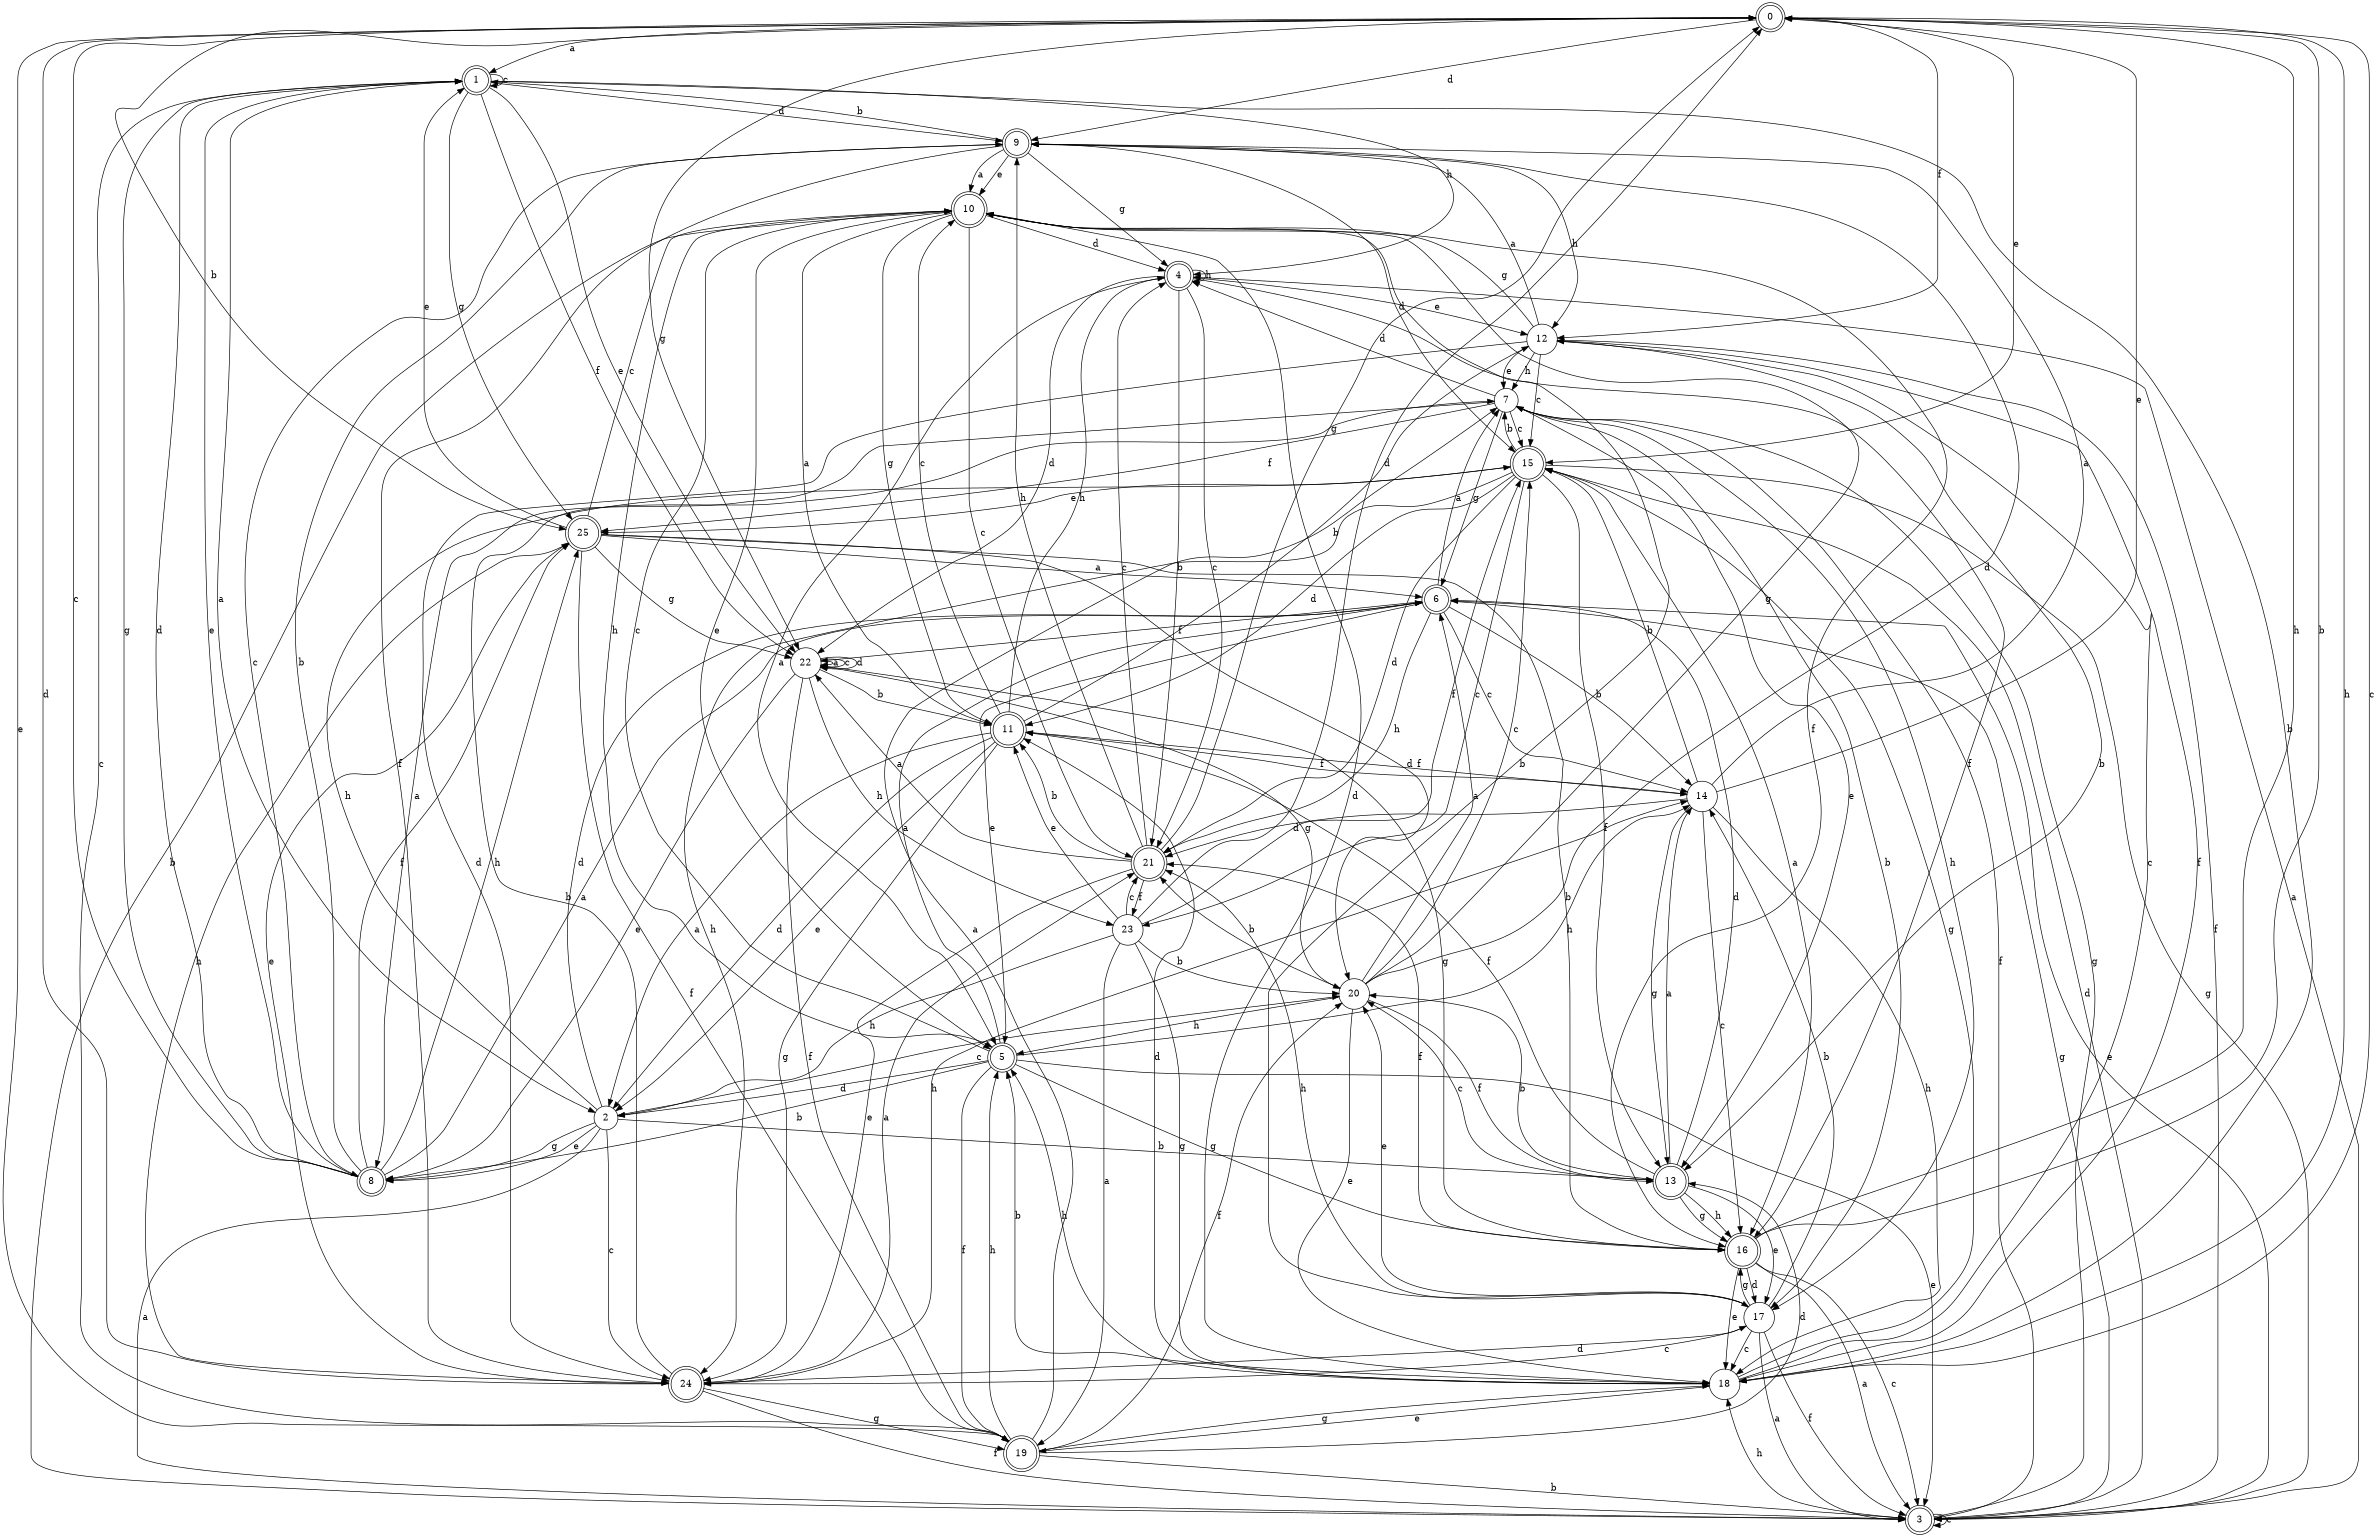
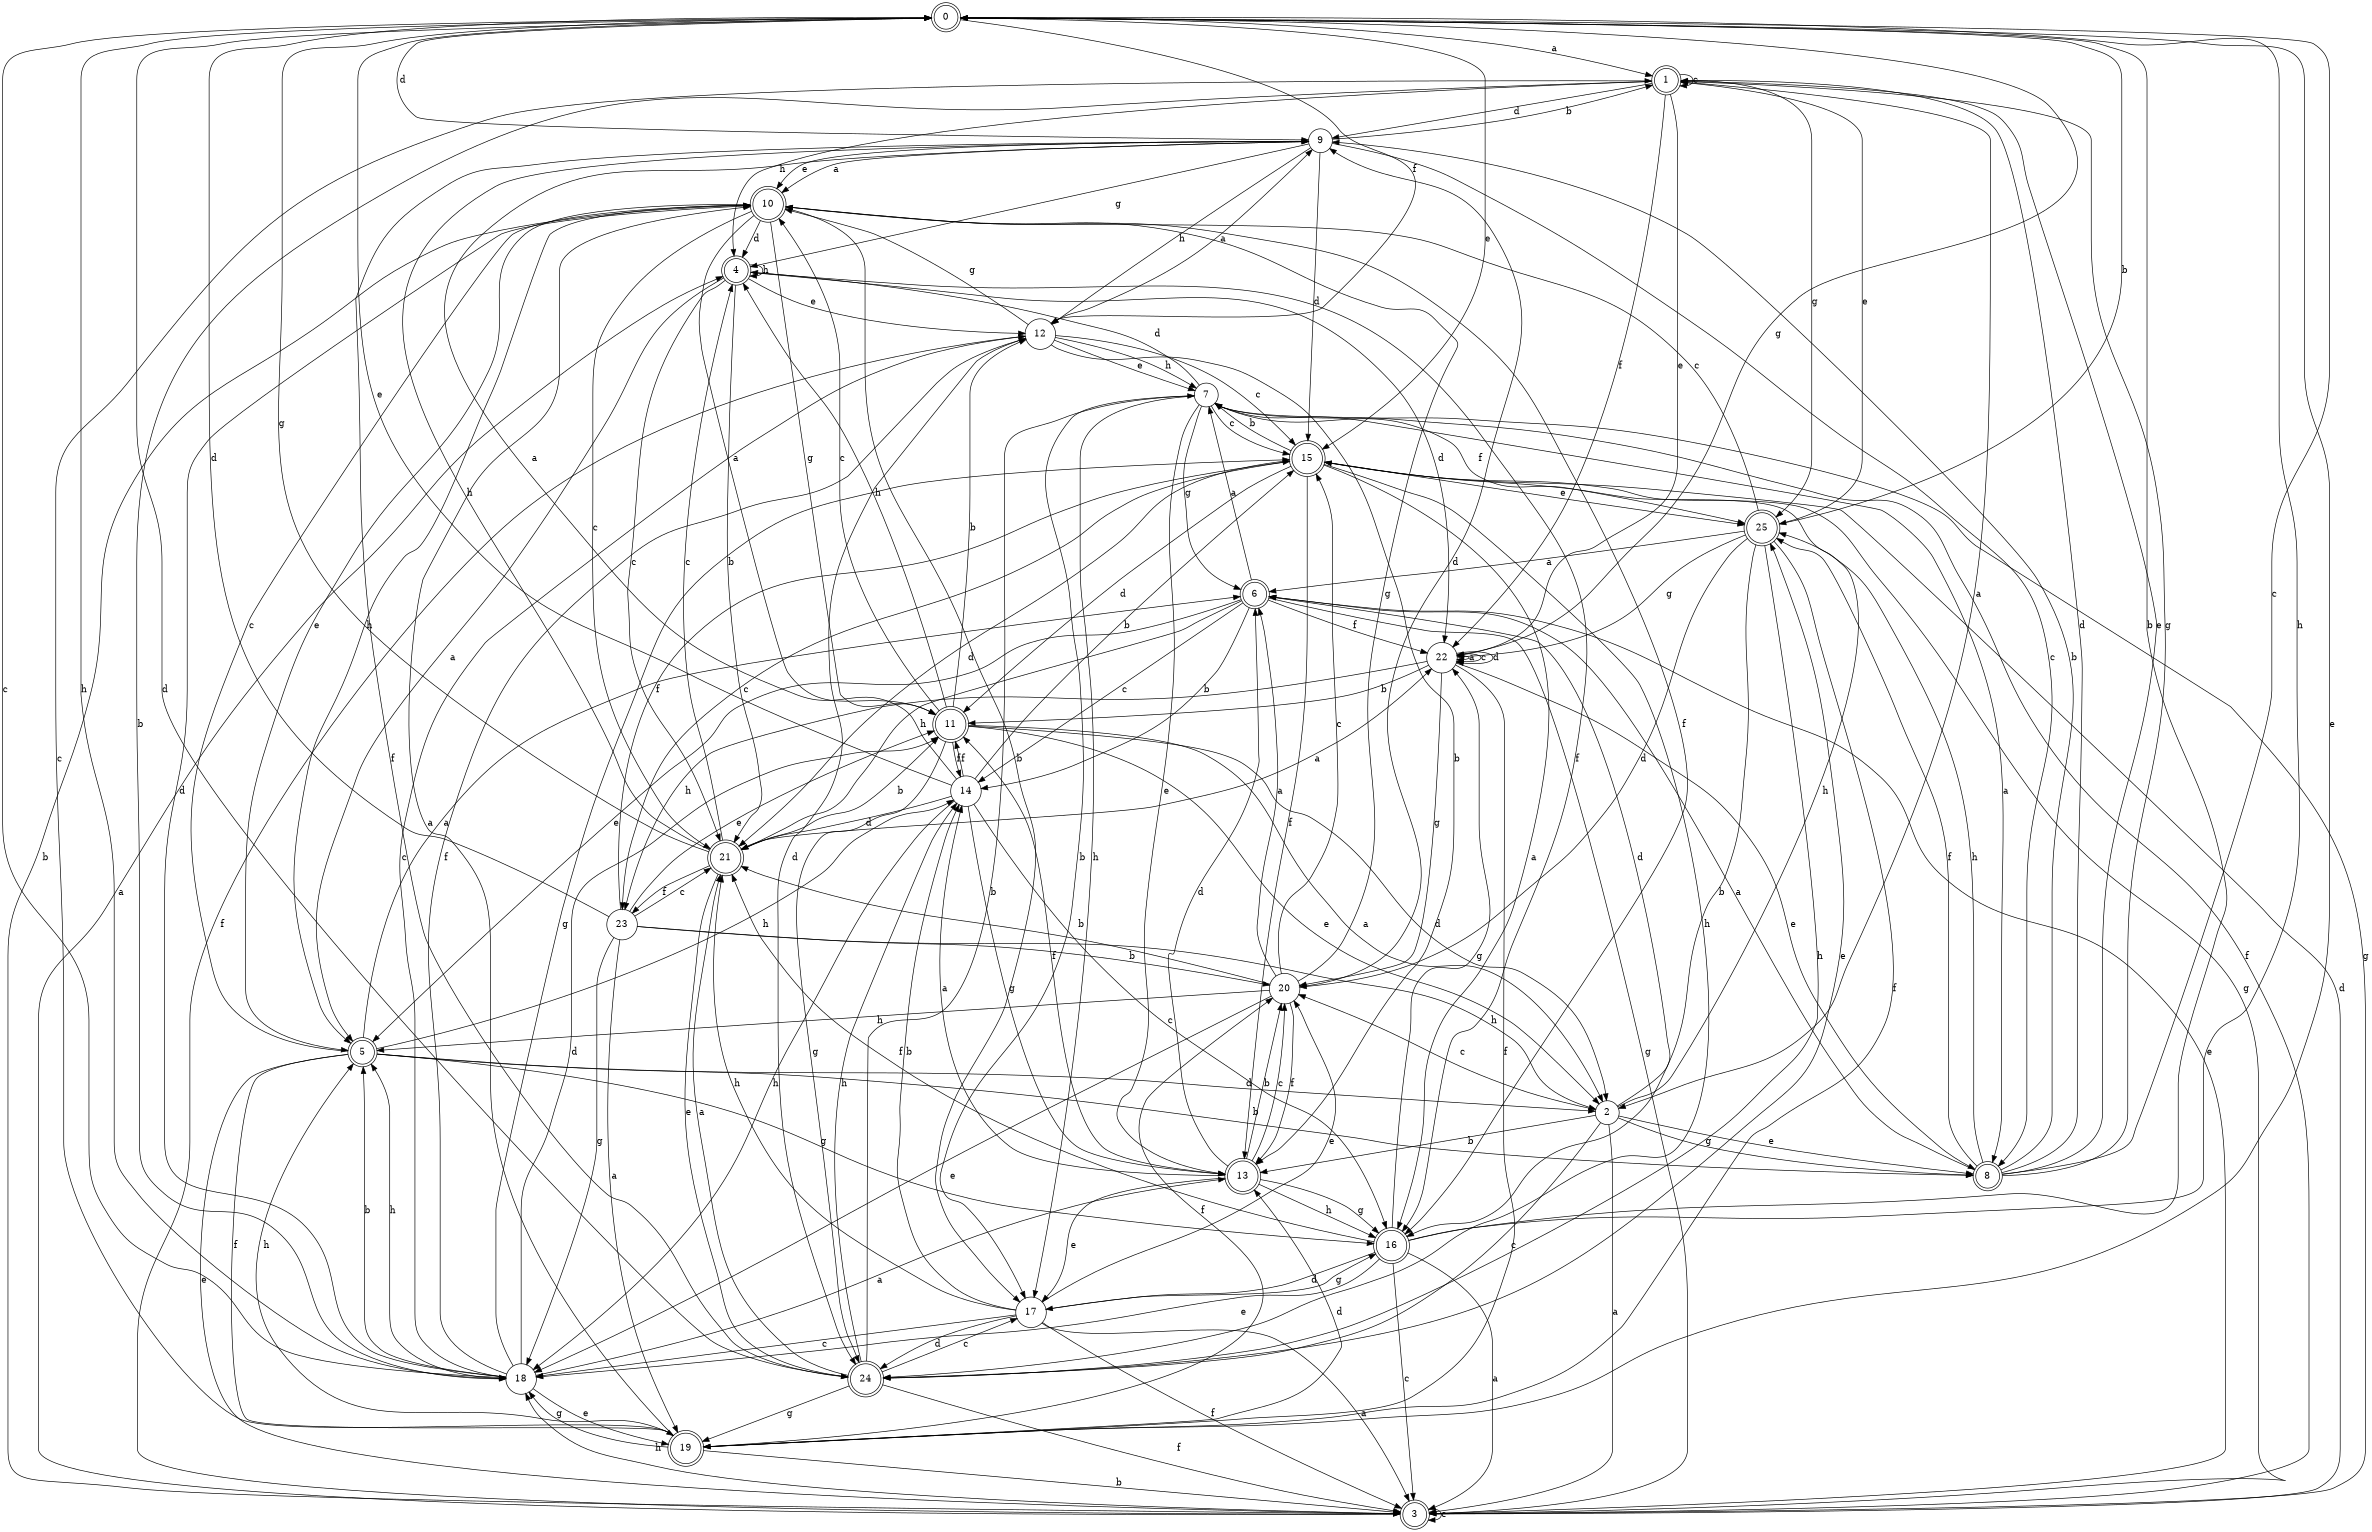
  digraph {
    rankdir=TB
    node [color=black fillcolor=white shape=doublecircle style="rounded,filled"]
    n1 [label=0 style=filled]
    n2 [label=1]
-   n3 [label=9]
+   n3 [label=9 shape=circle]
    n4 [label=12 shape=circle style=filled]
    n5 [label=15]
    n6 [label=18 shape=circle style=filled]
    n7 [label=22 shape=circle style=filled]
    n8 [label=25]
    n9 [label=2 shape=circle style=filled]
    n10 [label=4]
    n11 [label=8]
    n12 [label=24]
    n13 [label=10]
    n14 [label=3]
    n15 [label=13]
    n16 [label=7 shape=circle style=filled]
    n17 [label=16]
    n18 [label=21]
    n19 [label=11]
    n20 [label=23 shape=circle style=filled]
    n21 [label=5]
    n22 [label=19]
    n23 [label=20 shape=circle style=filled]
    n24 [label=6]
    n25 [label=14 shape=circle style=filled]
    n26 [label=17 shape=circle style=filled]
    n1 -> n2 [label=a]
    n1 -> n3 [label=d]
    n1 -> n4 [label=f]
    n1 -> n5 [label=e]
    n1 -> n6 [label=c]
    n1 -> n6 [label=h]
    n1 -> n7 [label=g]
    n1 -> n8 [label=b]
    n2 -> n2 [label=c]
    n2 -> n3 [label=d]
    n2 -> n6 [label=b]
    n2 -> n7 [label=e]
    n2 -> n7 [label=f]
    n2 -> n8 [label=g]
    n2 -> n9 [label=a]
    n2 -> n10 [label=h]
    n3 -> n2 [label=b]
    n3 -> n4 [label=h]
    n3 -> n5 [label=d]
    n3 -> n10 [label=g]
    n3 -> n11 [label=c]
    n3 -> n12 [label=f]
    n3 -> n13 [label=a]
    n3 -> n13 [label=e]
    n4 -> n3 [label=a]
    n4 -> n5 [label=c]
    n4 -> n12 [label=d]
    n4 -> n13 [label=g]
    n4 -> n14 [label=f]
    n4 -> n15 [label=b]
    n4 -> n16 [label=e]
    n4 -> n16 [label=h]
    n5 -> n8 [label=e]
    n5 -> n12 [label=h]
    n5 -> n14 [label=g]
    n5 -> n15 [label=f]
    n5 -> n16 [label=b]
    n5 -> n17 [label=a]
    n5 -> n18 [label=d]
    n5 -> n19 [label=d]
    n5 -> n20 [label=c]
    n6 -> n4 [label=c]
    n6 -> n4 [label=f]
    n6 -> n5 [label=g]
    n6 -> n13 [label=d]
+   n6 -> n15 [label=a]
    n6 -> n19 [label=d]
    n6 -> n21 [label=b]
    n6 -> n21 [label=h]
    n6 -> n22 [label=e]
    n7 -> n7 [label=a]
    n7 -> n7 [label=c]
    n7 -> n7 [label=d]
    n7 -> n11 [label=e]
    n7 -> n19 [label=b]
    n7 -> n20 [label=h]
    n7 -> n22 [label=f]
    n7 -> n23 [label=g]
    n8 -> n2 [label=e]
    n8 -> n7 [label=g]
    n8 -> n12 [label=h]
    n8 -> n13 [label=c]
    n8 -> n17 [label=b]
    n8 -> n22 [label=f]
    n8 -> n23 [label=d]
    n8 -> n24 [label=a]
    n9 -> n5 [label=h]
    n9 -> n11 [label=e]
    n9 -> n11 [label=g]
    n9 -> n12 [label=c]
    n9 -> n14 [label=a]
    n9 -> n15 [label=b]
    n9 -> n23 [label=c]
    n9 -> n24 [label=d]
    n10 -> n4 [label=e]
    n10 -> n7 [label=d]
    n10 -> n10 [label=h]
    n10 -> n17 [label=f]
    n10 -> n18 [label=b]
    n10 -> n18 [label=c]
    n10 -> n21 [label=a]
    n11 -> n1 [label=c]
    n11 -> n2 [label=d]
    n11 -> n2 [label=e]
    n11 -> n2 [label=g]
    n11 -> n3 [label=b]
    n11 -> n8 [label=f]
    n11 -> n8 [label=h]
    n11 -> n24 [label=a]
    n12 -> n1 [label=d]
    n12 -> n8 [label=e]
    n12 -> n14 [label=f]
    n12 -> n16 [label=b]
    n12 -> n18 [label=a]
    n12 -> n22 [label=g]
    n12 -> n25 [label=h]
    n12 -> n26 [label=c]
    n13 -> n10 [label=d]
    n13 -> n17 [label=f]
    n13 -> n18 [label=c]
    n13 -> n19 [label=a]
    n13 -> n19 [label=g]
    n13 -> n21 [label=e]
    n13 -> n21 [label=h]
    n13 -> n26 [label=b]
    n14 -> n5 [label=d]
    n14 -> n6 [label=h]
    n14 -> n10 [label=a]
    n14 -> n13 [label=b]
    n14 -> n14 [label=c]
    n14 -> n16 [label=f]
    n14 -> n16 [label=g]
    n14 -> n24 [label=e]
    n15 -> n17 [label=g]
    n15 -> n17 [label=h]
    n15 -> n19 [label=f]
    n15 -> n23 [label=b]
    n15 -> n23 [label=c]
    n15 -> n24 [label=d]
    n15 -> n25 [label=a]
    n15 -> n26 [label=e]
    n16 -> n5 [label=c]
    n16 -> n8 [label=f]
    n16 -> n10 [label=d]
    n16 -> n11 [label=a]
    n16 -> n15 [label=e]
    n16 -> n24 [label=g]
    n16 -> n26 [label=b]
    n16 -> n26 [label=h]
    n17 -> n1 [label=b]
    n17 -> n1 [label=h]
    n17 -> n6 [label=e]
    n17 -> n7 [label=g]
    n17 -> n14 [label=a]
    n17 -> n14 [label=c]
    n17 -> n18 [label=f]
    n17 -> n26 [label=d]
    n18 -> n1 [label=g]
    n18 -> n3 [label=h]
    n18 -> n7 [label=a]
    n18 -> n10 [label=c]
    n18 -> n12 [label=e]
    n18 -> n19 [label=b]
    n18 -> n20 [label=f]
    n19 -> n4 [label=b]
    n19 -> n9 [label=a]
    n19 -> n9 [label=d]
    n19 -> n9 [label=e]
    n19 -> n10 [label=h]
    n19 -> n12 [label=g]
    n19 -> n13 [label=c]
    n19 -> n25 [label=f]
    n20 -> n1 [label=d]
    n20 -> n5 [label=f]
    n20 -> n6 [label=g]
    n20 -> n9 [label=h]
    n20 -> n18 [label=c]
    n20 -> n19 [label=e]
    n20 -> n22 [label=a]
    n20 -> n23 [label=b]
    n21 -> n9 [label=d]
    n21 -> n11 [label=b]
    n21 -> n13 [label=c]
    n21 -> n14 [label=e]
    n21 -> n17 [label=g]
    n21 -> n22 [label=f]
    n21 -> n24 [label=a]
    n21 -> n25 [label=h]
    n22 -> n1 [label=e]
    n22 -> n2 [label=c]
    n22 -> n6 [label=g]
-   n22 -> n16 [label=a]
+   n22 -> n13 [label=a]
    n22 -> n14 [label=b]
    n22 -> n15 [label=d]
    n22 -> n21 [label=h]
    n22 -> n23 [label=f]
    n23 -> n3 [label=d]
    n23 -> n5 [label=c]
    n23 -> n6 [label=e]
    n23 -> n13 [label=g]
    n23 -> n15 [label=f]
    n23 -> n18 [label=b]
    n23 -> n21 [label=h]
    n23 -> n24 [label=a]
    n24 -> n7 [label=f]
    n24 -> n14 [label=g]
    n24 -> n16 [label=a]
    n24 -> n18 [label=h]
    n24 -> n21 [label=e]
    n24 -> n25 [label=b]
    n24 -> n25 [label=c]
    n25 -> n1 [label=e]
    n25 -> n3 [label=a]
    n25 -> n5 [label=b]
    n25 -> n6 [label=h]
    n25 -> n15 [label=g]
    n25 -> n17 [label=c]
    n25 -> n18 [label=d]
    n25 -> n19 [label=f]
    n26 -> n6 [label=c]
    n26 -> n12 [label=d]
    n26 -> n14 [label=a]
    n26 -> n14 [label=f]
    n26 -> n17 [label=g]
    n26 -> n18 [label=h]
    n26 -> n23 [label=e]
    n26 -> n25 [label=b]
  }
